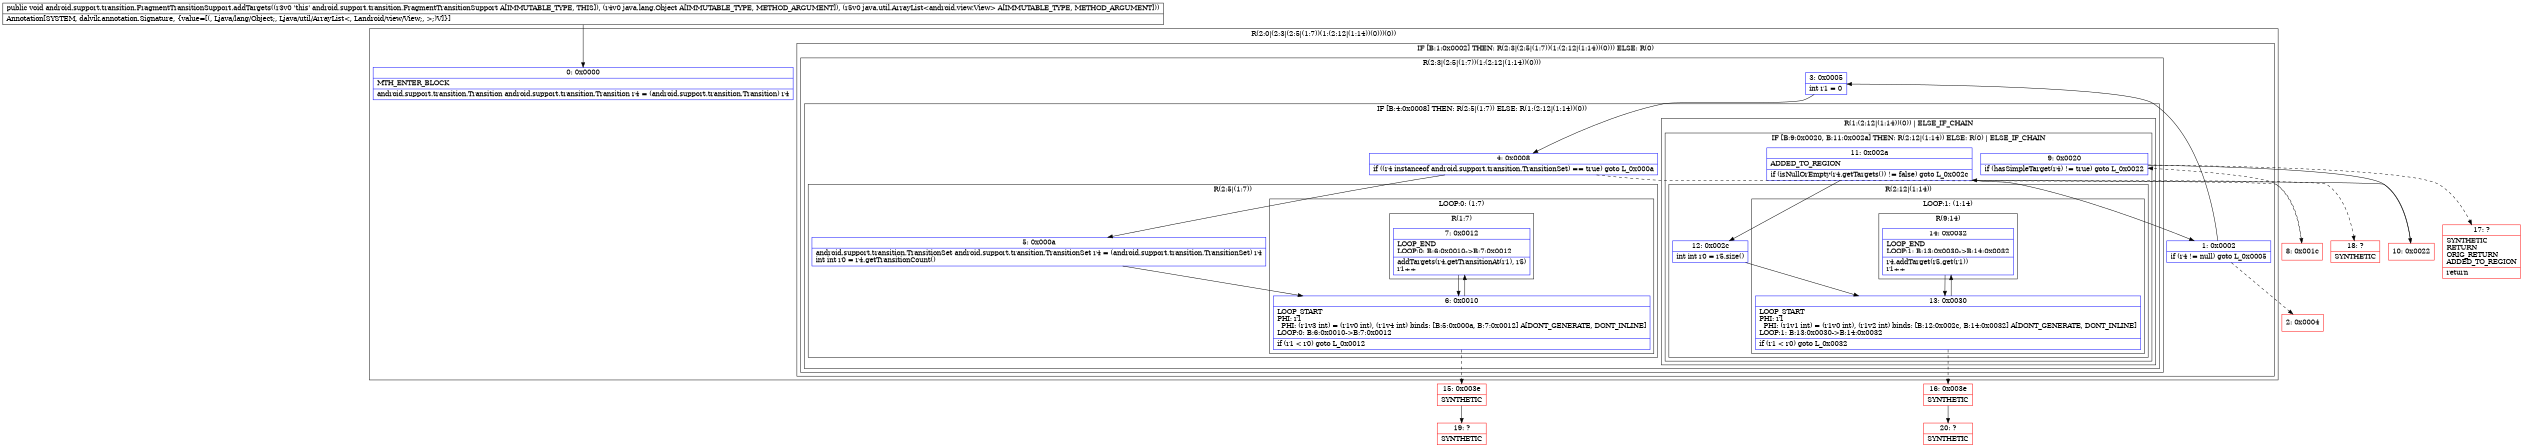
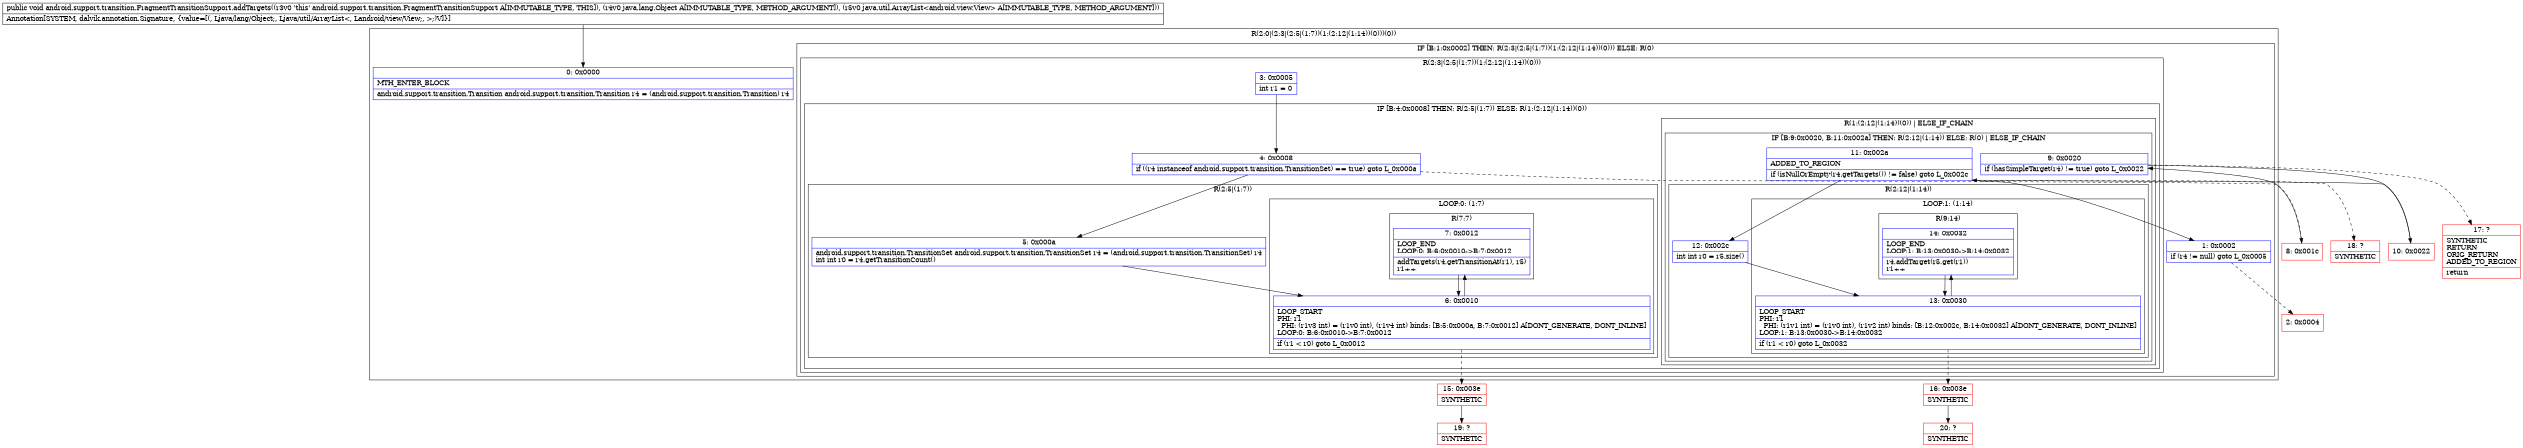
  digraph {
    node [color=blue shape=record]
    n1 [label="{7\:\ 0x0012|LOOP_END\lLOOP:0: B:6:0x0010\-\>B:7:0x0012\l|addTargets(r4.getTransitionAt(r1), r5)\lr1++\l}"]
    n2 [label="{6\:\ 0x0010|LOOP_START\lPHI: r1 \l  PHI: (r1v3 int) = (r1v0 int), (r1v4 int) binds: [B:5:0x000a, B:7:0x0012] A[DONT_GENERATE, DONT_INLINE]\lLOOP:0: B:6:0x0010\-\>B:7:0x0012\l|if (r1 \< r0) goto L_0x0012\l}"]
    n3 [label="{5\:\ 0x000a|android.support.transition.TransitionSet android.support.transition.TransitionSet r4 = (android.support.transition.TransitionSet) r4\lint int r0 = r4.getTransitionCount()\l}"]
    n4 [label="{14\:\ 0x0032|LOOP_END\lLOOP:1: B:13:0x0030\-\>B:14:0x0032\l|r4.addTarget(r5.get(r1))\lr1++\l}"]
    n5 [label="{13\:\ 0x0030|LOOP_START\lPHI: r1 \l  PHI: (r1v1 int) = (r1v0 int), (r1v2 int) binds: [B:12:0x002c, B:14:0x0032] A[DONT_GENERATE, DONT_INLINE]\lLOOP:1: B:13:0x0030\-\>B:14:0x0032\l|if (r1 \< r0) goto L_0x0032\l}"]
    n6 [label="{12\:\ 0x002c|int int r0 = r5.size()\l}"]
    n7 [label="{9\:\ 0x0020|if (hasSimpleTarget(r4) != true) goto L_0x0022\l}"]
    n8 [label="{11\:\ 0x002a|ADDED_TO_REGION\l|if (isNullOrEmpty(r4.getTargets()) != false) goto L_0x002c\l}"]
    n9 [label="{4\:\ 0x0008|if ((r4 instanceof android.support.transition.TransitionSet) == true) goto L_0x000a\l}"]
    n10 [label="{3\:\ 0x0005|int r1 = 0\l}"]
    n11 [label="{1\:\ 0x0002|if (r4 != null) goto L_0x0005\l}"]
    n12 [label="{0\:\ 0x0000|MTH_ENTER_BLOCK\l|android.support.transition.Transition android.support.transition.Transition r4 = (android.support.transition.Transition) r4\l}"]
    n13 [color=red label="{15\:\ 0x003e|SYNTHETIC\l}"]
    n14 [color=red label="{16\:\ 0x003e|SYNTHETIC\l}"]
    n15 [color=red label="{10\:\ 0x0022}"]
    n16 [color=red label="{17\:\ ?|SYNTHETIC\lRETURN\lORIG_RETURN\lADDED_TO_REGION\l|return\l}"]
    n17 [color=red label="{18\:\ ?|SYNTHETIC\l}"]
    n18 [color=red label="{8\:\ 0x001c}"]
    n19 [color=red label="{2\:\ 0x0004}"]
    n20 [color=red label="{19\:\ ?|SYNTHETIC\l}"]
    n21 [color=red label="{20\:\ ?|SYNTHETIC\l}"]
    n22 [label="{public void android.support.transition.FragmentTransitionSupport.addTargets((r3v0 'this' android.support.transition.FragmentTransitionSupport A[IMMUTABLE_TYPE, THIS]), (r4v0 java.lang.Object A[IMMUTABLE_TYPE, METHOD_ARGUMENT]), (r5v0 java.util.ArrayList\<android.view.View\> A[IMMUTABLE_TYPE, METHOD_ARGUMENT]))  | Annotation[SYSTEM, dalvik.annotation.Signature, \{value=[(, Ljava\/lang\/Object;, Ljava\/util\/ArrayList\<, Landroid\/view\/View;, \>;)V]\}]\l}" color=""]
    subgraph cluster_1 {
      label="R(2:0|(2:3|(2:5|(1:7))(1:(2:12|(1:14))(0)))(0))"
      n12
      subgraph cluster_2 {
        label="IF [B:1:0x0002] THEN: R(2:3|(2:5|(1:7))(1:(2:12|(1:14))(0))) ELSE: R(0)"
        n11
        subgraph cluster_3 {
          label="R(2:3|(2:5|(1:7))(1:(2:12|(1:14))(0)))"
          n10
          subgraph cluster_4 {
            label="IF [B:4:0x0008] THEN: R(2:5|(1:7)) ELSE: R(1:(2:12|(1:14))(0))"
            n9
            subgraph cluster_5 {
              label="R(2:5|(1:7))"
              n3
              subgraph cluster_6 {
                label="LOOP:0: (1:7)"
                n2
                subgraph cluster_7 {
-                 label="R(1:7)"
+                 label="R(7:7)"
                  n1
                }
              }
            }
            subgraph cluster_8 {
              label="R(1:(2:12|(1:14))(0)) | ELSE_IF_CHAIN\l"
              subgraph cluster_9 {
                label="IF [B:9:0x0020, B:11:0x002a] THEN: R(2:12|(1:14)) ELSE: R(0) | ELSE_IF_CHAIN\l"
                n7
                n8
                subgraph cluster_10 {
                  label="R(2:12|(1:14))"
                  n6
                  subgraph cluster_11 {
                    label="LOOP:1: (1:14)"
                    n5
                    subgraph cluster_12 {
                      label="R(9:14)"
                      n4
                    }
                  }
                }
                subgraph cluster_13 {
                  label="R(0)"
                }
              }
            }
          }
        }
        subgraph cluster_14 {
          label="R(0)"
        }
      }
    }
    n1 -> n2
    n2 -> n1
    n2 -> n13 [style=dashed]
    n3 -> n2
    n4 -> n5
    n5 -> n4
    n5 -> n14 [style=dashed]
    n6 -> n5
    n7 -> n15
    n7 -> n16 [style=dashed]
    n8 -> n6
    n8 -> n11
    n8 -> n17 [style=dashed]
    n9 -> n3
    n9 -> n18 [style=dashed]
    n10 -> n9
-   n11 -> n10
    n11 -> n19 [style=dashed]
    n13 -> n20
    n14 -> n21
    n15 -> n8
-   n18 -> n7 [style=dashed]
+   n18 -> n7
    n22 -> n12
  }
